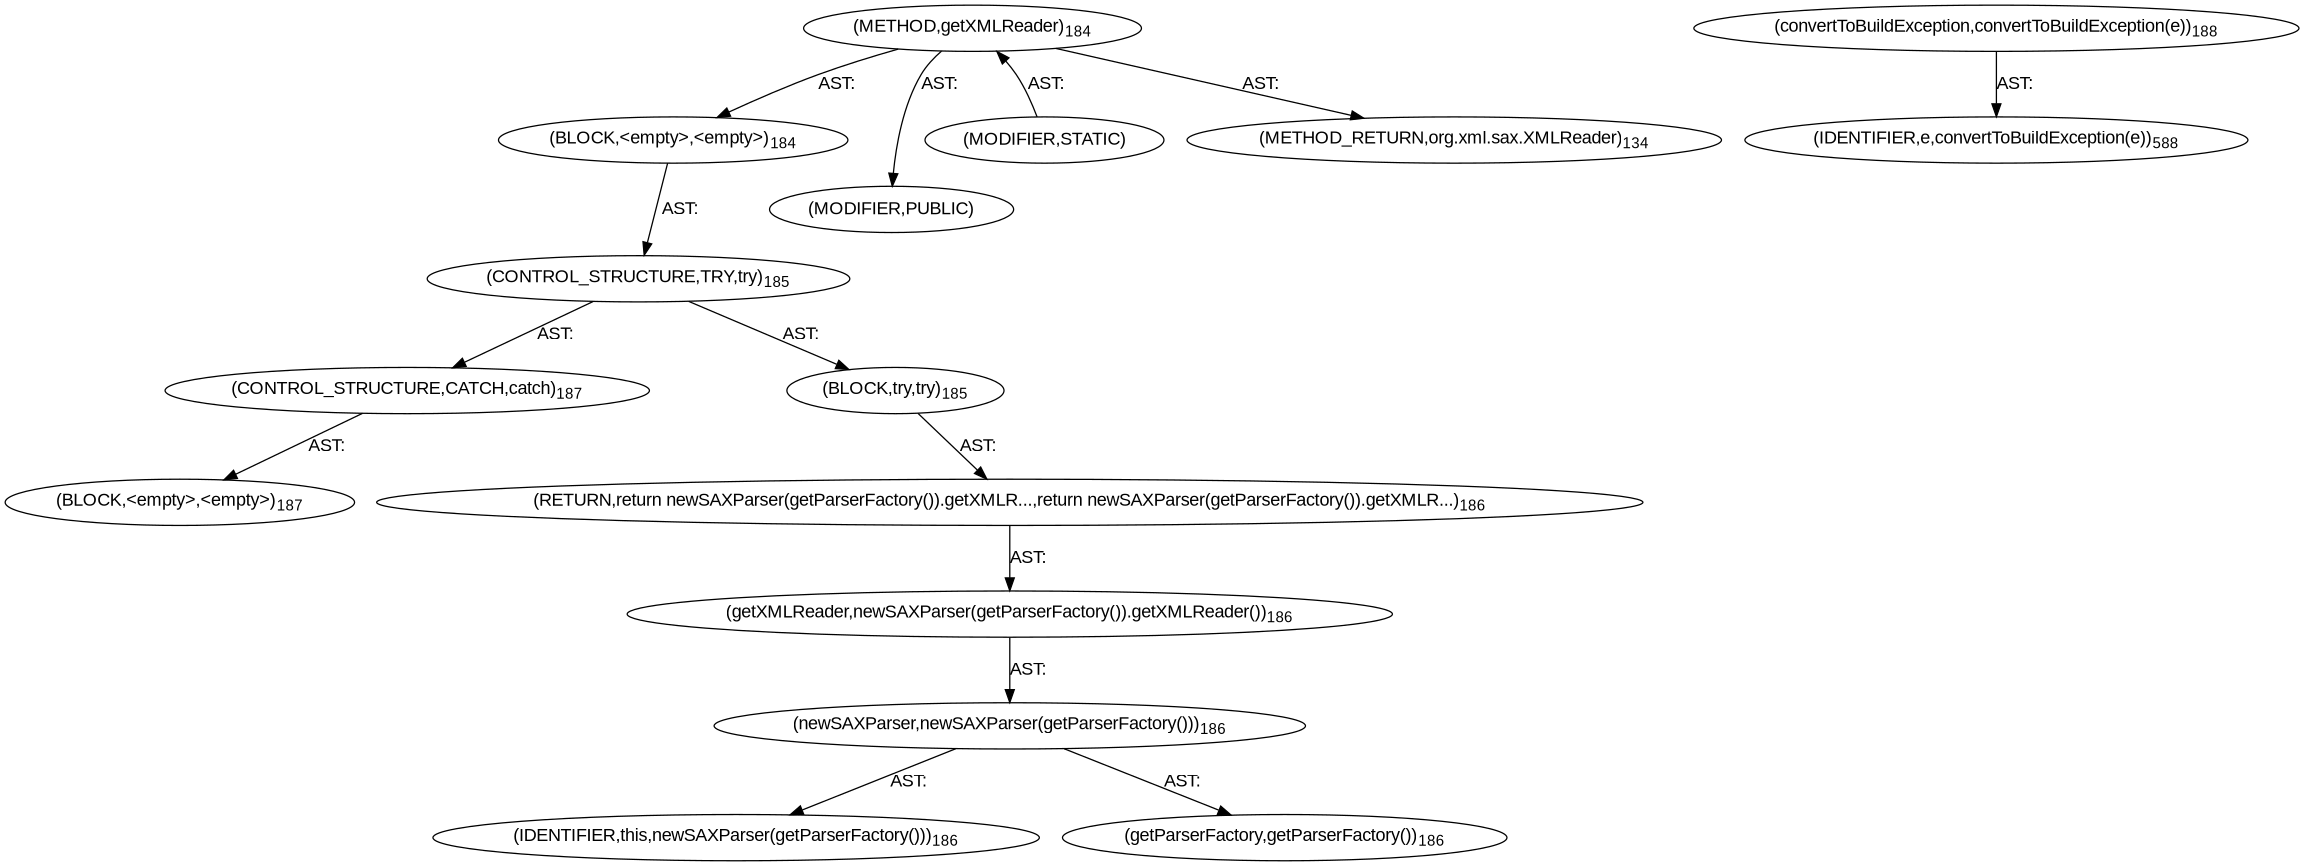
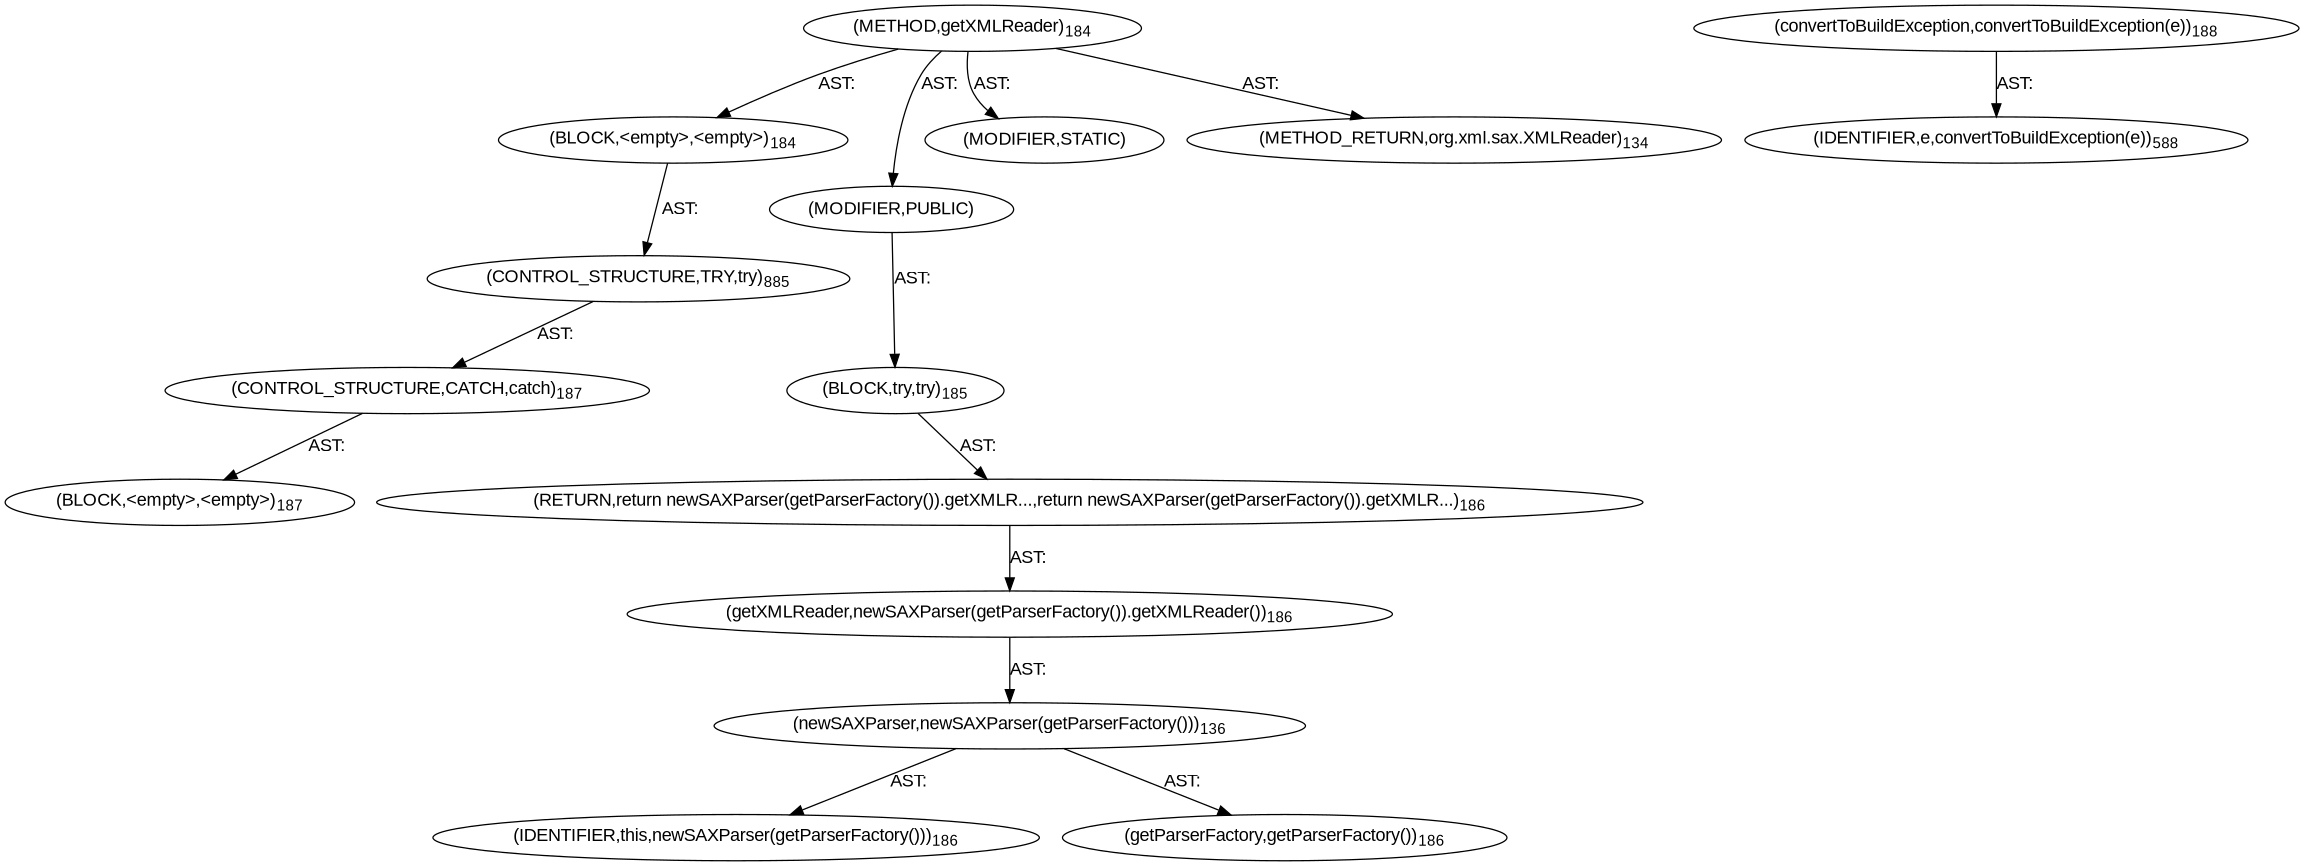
  digraph {
    fontname="Liberation Sans"
    node [fontname="Liberation Sans"]
    edge [fontname="Liberation Sans"]
    n1 [label=<(METHOD,getXMLReader)<SUB>184</SUB>>]
    n2 [label=<(BLOCK,&lt;empty&gt;,&lt;empty&gt;)<SUB>184</SUB>>]
    n3 [label=<(MODIFIER,PUBLIC)>]
    n4 [label=<(MODIFIER,STATIC)>]
    n5 [label=<(METHOD_RETURN,org.xml.sax.XMLReader)<SUB>134</SUB>>]
-   n6 [label=<(CONTROL_STRUCTURE,TRY,try)<SUB>185</SUB>>]
+   n6 [label=<(CONTROL_STRUCTURE,TRY,try)<SUB>885</SUB>>]
    n7 [label=<(BLOCK,try,try)<SUB>185</SUB>>]
    n8 [label=<(CONTROL_STRUCTURE,CATCH,catch)<SUB>187</SUB>>]
    n9 [label=<(RETURN,return newSAXParser(getParserFactory()).getXMLR...,return newSAXParser(getParserFactory()).getXMLR...)<SUB>186</SUB>>]
    n10 [label=<(BLOCK,&lt;empty&gt;,&lt;empty&gt;)<SUB>187</SUB>>]
    n11 [label=<(getXMLReader,newSAXParser(getParserFactory()).getXMLReader())<SUB>186</SUB>>]
-   n12 [label=<(newSAXParser,newSAXParser(getParserFactory()))<SUB>186</SUB>>]
+   n12 [label=<(newSAXParser,newSAXParser(getParserFactory()))<SUB>136</SUB>>]
    n13 [label=<(IDENTIFIER,this,newSAXParser(getParserFactory()))<SUB>186</SUB>>]
    n14 [label=<(getParserFactory,getParserFactory())<SUB>186</SUB>>]
    n15 [label=<(convertToBuildException,convertToBuildException(e))<SUB>188</SUB>>]
    n16 [label=<(IDENTIFIER,e,convertToBuildException(e))<SUB>588</SUB>>]
    n1 -> n2 [label="AST: "]
    n1 -> n3 [label="AST: "]
-   n4 -> n1 [label="AST: "]
+   n1 -> n4 [label="AST: "]
    n1 -> n5 [label="AST: "]
    n2 -> n6 [label="AST: "]
-   n6 -> n7 [label="AST: "]
+   n3 -> n7 [label="AST: "]
    n6 -> n8 [label="AST: "]
    n7 -> n9 [label="AST: "]
    n8 -> n10 [label="AST: "]
    n9 -> n11 [label="AST: "]
    n11 -> n12 [label="AST: "]
    n12 -> n13 [label="AST: "]
    n12 -> n14 [label="AST: "]
    n15 -> n16 [label="AST: "]
  }
